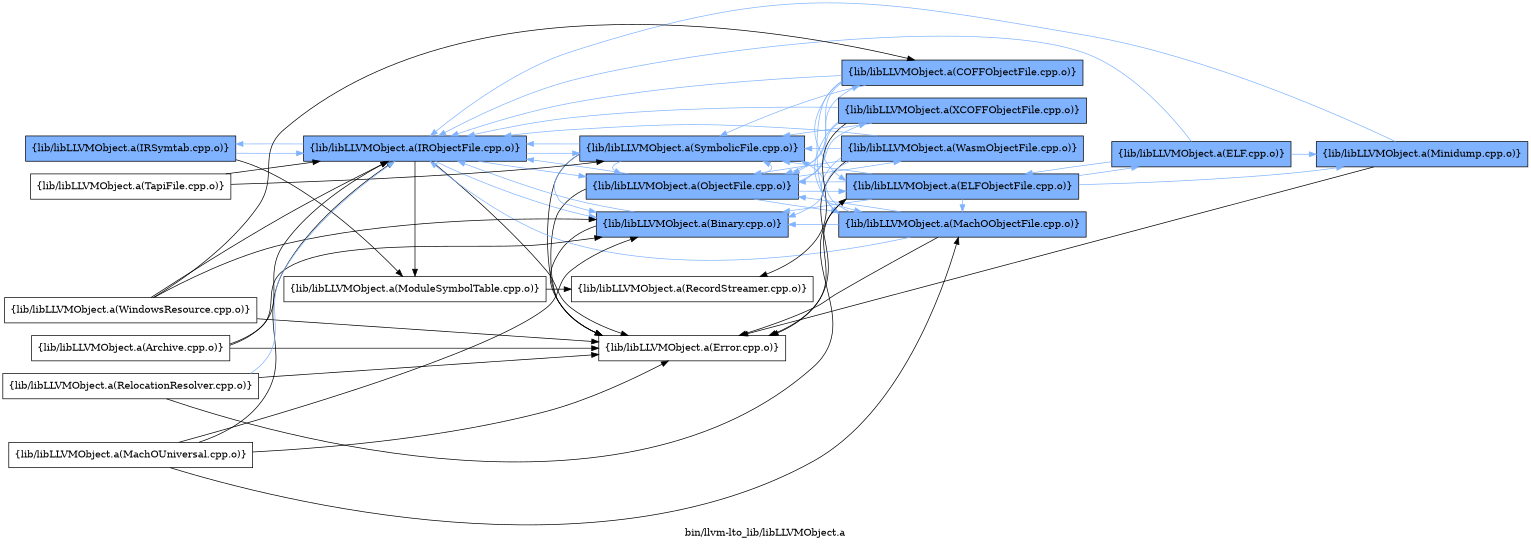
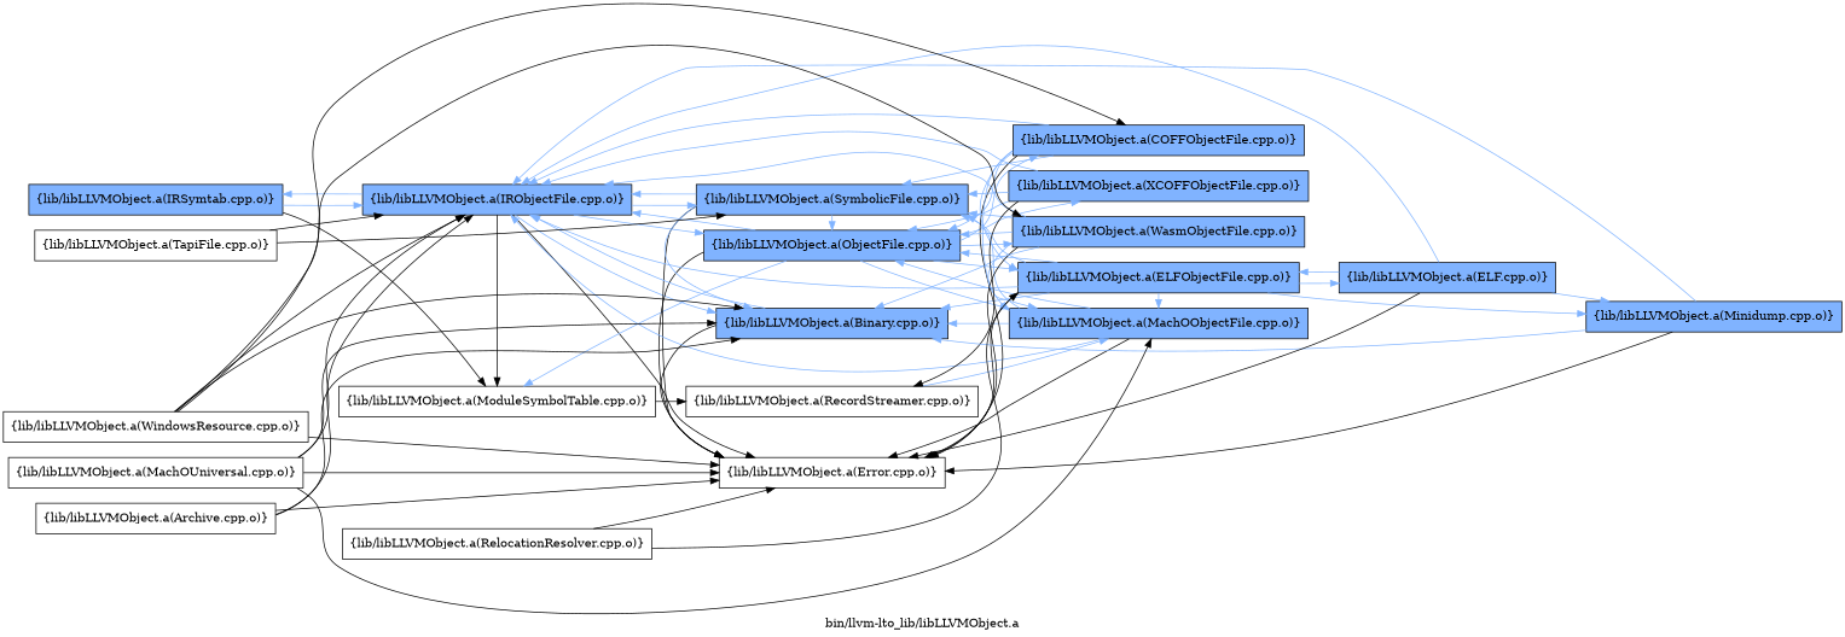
  digraph {
    label="bin/llvm-lto_lib/libLLVMObject.a"
    rankdir=LR
    node [fillcolor="0.600000 0.5 1" group=1 shape=box style=filled]
    edge [color="0.600000 0.5 1"]
    n1 [label="{lib/libLLVMObject.a(IRSymtab.cpp.o)}"]
    n2 [group=0 label="{lib/libLLVMObject.a(ModuleSymbolTable.cpp.o)}" fillcolor="" style=""]
    n3 [label="{lib/libLLVMObject.a(IRObjectFile.cpp.o)}"]
    n4 [group=0 label="{lib/libLLVMObject.a(RecordStreamer.cpp.o)}" fillcolor="" style=""]
    n5 [label="{lib/libLLVMObject.a(ObjectFile.cpp.o)}"]
    n6 [label="{lib/libLLVMObject.a(SymbolicFile.cpp.o)}"]
    n7 [group=0 label="{lib/libLLVMObject.a(Error.cpp.o)}" fillcolor="" style=""]
    n8 [label="{lib/libLLVMObject.a(Binary.cpp.o)}"]
    n9 [label="{lib/libLLVMObject.a(MachOObjectFile.cpp.o)}"]
    n10 [label="{lib/libLLVMObject.a(ELFObjectFile.cpp.o)}"]
    n11 [label="{lib/libLLVMObject.a(COFFObjectFile.cpp.o)}"]
    n12 [label="{lib/libLLVMObject.a(WasmObjectFile.cpp.o)}"]
    n13 [label="{lib/libLLVMObject.a(XCOFFObjectFile.cpp.o)}"]
    n14 [label="{lib/libLLVMObject.a(Minidump.cpp.o)}"]
    n15 [label="{lib/libLLVMObject.a(ELF.cpp.o)}"]
    n16 [group=0 label="{lib/libLLVMObject.a(Archive.cpp.o)}" fillcolor="" style=""]
    n17 [group=0 label="{lib/libLLVMObject.a(MachOUniversal.cpp.o)}" fillcolor="" style=""]
    n18 [group=0 label="{lib/libLLVMObject.a(TapiFile.cpp.o)}" fillcolor="" style=""]
    n19 [group=0 label="{lib/libLLVMObject.a(WindowsResource.cpp.o)}" fillcolor="" style=""]
    n20 [group=0 label="{lib/libLLVMObject.a(RelocationResolver.cpp.o)}" fillcolor="" style=""]
    subgraph sub_1 {
      rank=same
      n1
    }
    subgraph sub_2 {
      rank=same
      n2
      n3
    }
    subgraph sub_3 {
      rank=same
      n4
      n5
      n6
      n7
      n8
    }
    subgraph sub_4 {
      rank=same
      n9
      n10
      n11
      n12
      n13
    }
    subgraph sub_5 {
      rank=same
      n1
    }
    subgraph sub_6 {
      rank=same
      n2
      n3
    }
    subgraph sub_7 {
      rank=same
      n4
      n5
      n6
      n7
      n8
    }
    subgraph sub_8 {
      rank=same
      n9
      n10
      n11
      n12
      n13
    }
    n1 -> n2 [color=""]
    n1 -> n3
    n2 -> n4 [color=""]
    n3 -> n1
    n3 -> n2 [color=""]
    n3 -> n5
    n3 -> n6
    n3 -> n7 [color=""]
    n3 -> n8
    n5 -> n3
-   n5 -> n6
+   n5 -> n2
    n5 -> n7 [color=""]
    n5 -> n9
    n5 -> n10
    n5 -> n11
    n5 -> n12
    n5 -> n13
    n6 -> n3
    n6 -> n5
    n6 -> n7 [color=""]
    n6 -> n8
    n8 -> n3
    n8 -> n7 [color=""]
    n9 -> n3
    n9 -> n5
    n9 -> n6
    n9 -> n7 [color=""]
    n9 -> n8
-   n20 -> n3
+   n10 -> n3
    n10 -> n5
    n10 -> n6
    n10 -> n7 [color=""]
    n10 -> n8
    n10 -> n9
    n10 -> n14
    n10 -> n15
    n11 -> n3
    n11 -> n5
    n11 -> n6
+   n11 -> n7 [color=""]
    n11 -> n9
    n11 -> n10
    n12 -> n3
    n12 -> n5
    n12 -> n6
    n12 -> n7 [color=""]
    n12 -> n8
    n12 -> n9
    n13 -> n3
    n13 -> n4 [color=""]
    n13 -> n5
    n13 -> n6
-   n13 -> n9
+   n4 -> n9
    n14 -> n3
    n14 -> n7 [color=""]
+   n14 -> n8
    n15 -> n3
+   n15 -> n7 [color=""]
    n15 -> n10
    n15 -> n14
    n16 -> n3 [color=""]
    n16 -> n7 [color=""]
    n16 -> n8 [color=""]
    n17 -> n3 [color=""]
    n17 -> n7 [color=""]
    n17 -> n8 [color=""]
    n17 -> n9 [color=""]
    n18 -> n3 [color=""]
    n18 -> n6 [color=""]
    n19 -> n3 [color=""]
    n19 -> n7 [color=""]
    n19 -> n8 [color=""]
    n19 -> n11 [color=""]
+   n19 -> n12 [color=""]
    n20 -> n7 [color=""]
    n20 -> n10 [color=""]
  }
